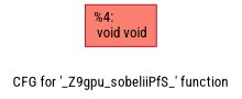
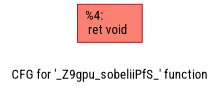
  digraph {
    label="CFG for '_Z9gpu_sobeliiPfS_' function"
    fontname="Roboto Condensed"
-   n1 [color="#b70d28ff" fillcolor=salmon label="{%4:\l  void void\l}" shape=record style=filled fontname="Roboto Condensed"]
+   n1 [color="#b70d28ff" fillcolor=salmon label="{%4:\l  ret void\l}" shape=record style=filled fontname="Roboto Condensed"]
  }
